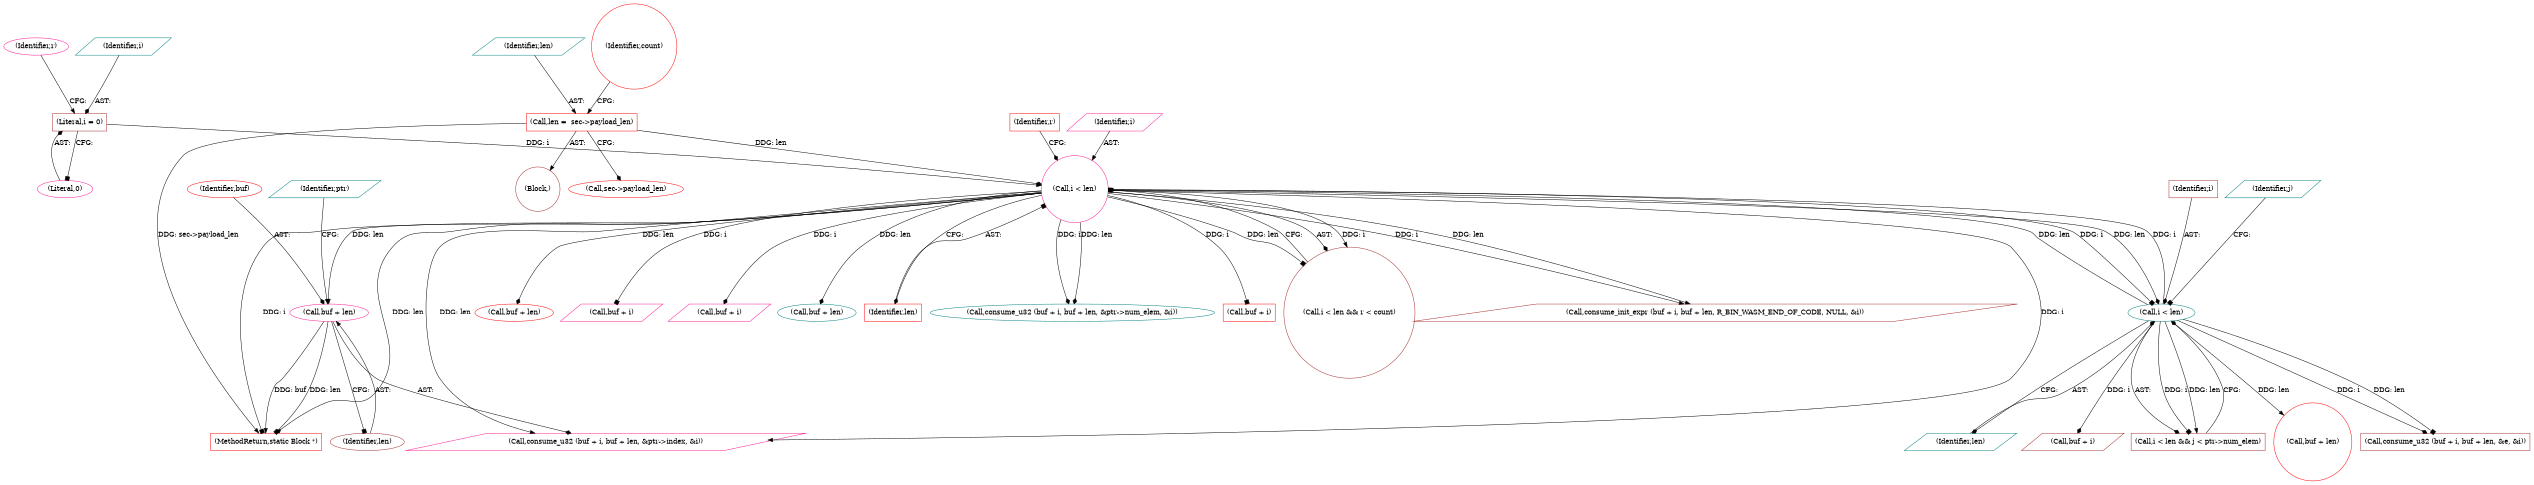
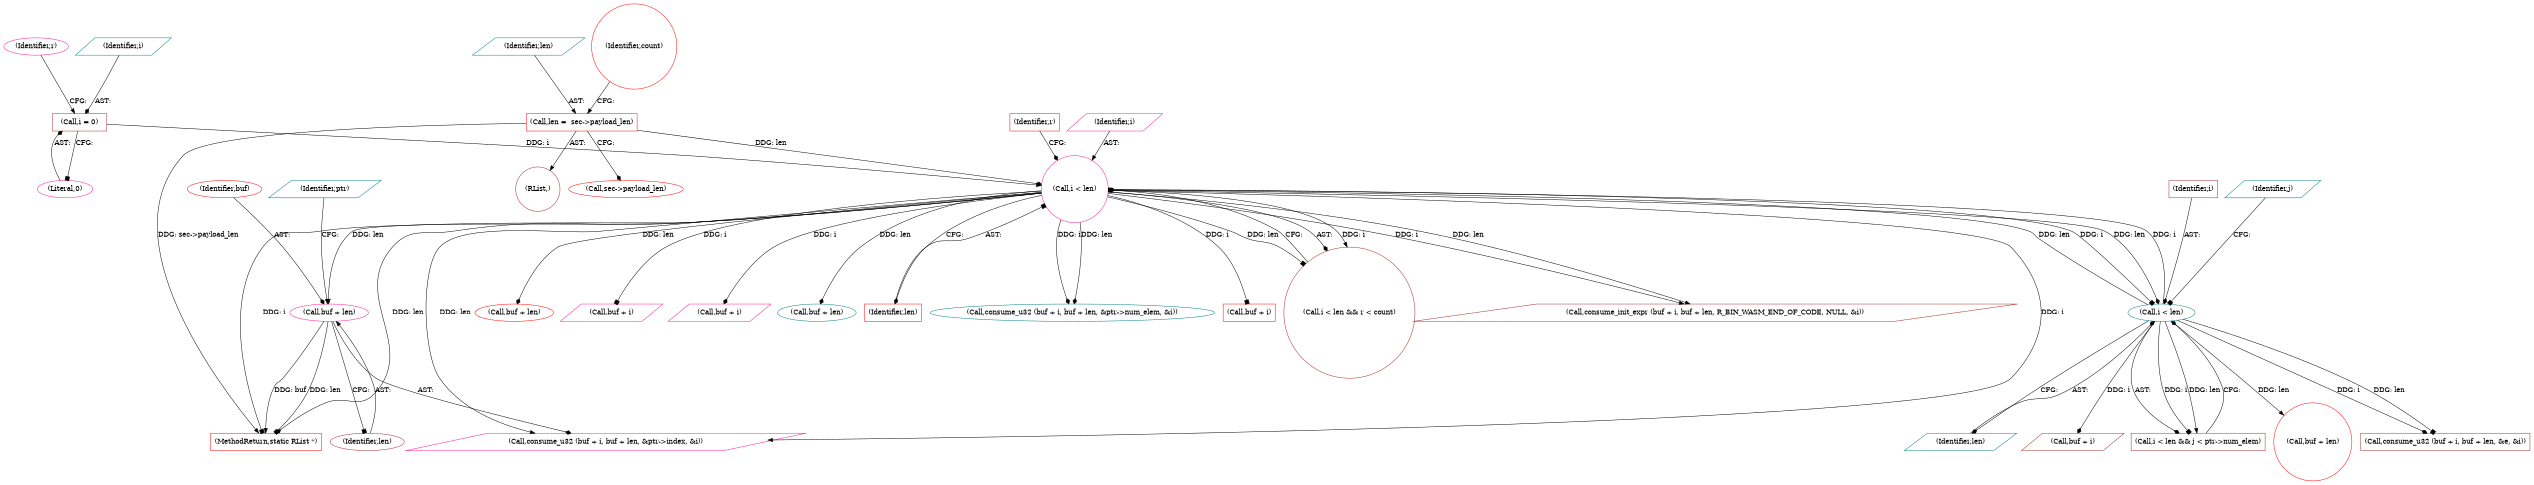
  digraph {
    node [color=red shape=parallelogram]
    edge [arrowhead=diamond]
    n1 [color=deeppink label="(Call,buf + len)" shape=ellipse]
-   n2 [label="(MethodReturn,static Block *)" shape=box]
+   n2 [label="(MethodReturn,static RList *)" shape=box]
    n3 [color=deeppink label="(Call,consume_u32 (buf + i, buf + len, &ptr->index, &i))"]
    n4 [color=brown label="(Identifier,len)" shape=ellipse]
    n5 [color=deeppink label="(Call,i < len)" shape=circle]
    n6 [color=teal label="(Call,i < len)" shape=ellipse]
    n7 [label="(Call,buf + len)" shape=ellipse]
    n8 [color=deeppink label="(Call,buf + i)"]
    n9 [color=deeppink label="(Call,buf + i)"]
    n10 [color=teal label="(Call,buf + len)" shape=ellipse]
    n11 [label="(Identifier,len)" shape=box]
    n12 [color=teal label="(Call,consume_u32 (buf + i, buf + len, &ptr->num_elem, &i))" shape=ellipse]
    n13 [label="(Call,buf + i)" shape=box]
    n14 [color=brown label="(Call,i < len && r < count)" shape=circle]
    n15 [color=brown label="(Call,consume_init_expr (buf + i, buf + len, R_BIN_WASM_END_OF_CODE, NULL, &i))"]
    n16 [color=teal label="(Identifier,len)"]
    n17 [color=brown label="(Call,buf + i)"]
    n18 [color=brown label="(Call,i < len && j < ptr->num_elem)" shape=box]
    n19 [label="(Call,buf + len)" shape=circle]
    n20 [color=brown label="(Call,consume_u32 (buf + i, buf + len, &e, &i))" shape=box]
-   n21 [color=brown label="(Literal,i = 0)" shape=box]
+   n21 [color=brown label="(Call,i = 0)" shape=box]
    n22 [color=deeppink label="(Literal,0)" shape=ellipse]
-   n23 [color=brown label="(Block,)" shape=circle]
+   n23 [color=brown label="(RList,)" shape=circle]
    n24 [label="(Call,len =  sec->payload_len)" shape=box]
    n25 [label="(Call,sec->payload_len)" shape=ellipse]
    n26 [label="(Identifier,buf)" shape=ellipse]
    n27 [label="(Identifier,r)" shape=box]
    n28 [color=deeppink label="(Identifier,r)" shape=ellipse]
    n29 [color=teal label="(Identifier,len)"]
    n30 [label="(Identifier,count)" shape=circle]
    n31 [color=brown label="(Identifier,i)" shape=box]
    n32 [color=teal label="(Identifier,i)"]
    n33 [color=teal label="(Identifier,ptr)"]
    n34 [color=teal label="(Identifier,j)"]
    n35 [color=deeppink label="(Identifier,i)"]
    n1 -> n2 [arrowhead=normal label="DDG: buf"]
    n1 -> n2 [arrowhead=box label="DDG: len"]
    n1 -> n3 [label="AST: "]
    n1 -> n4 [arrowhead=box label="CFG: "]
    n4 -> n1 [arrowhead=normal label="AST: "]
    n5 -> n1 [arrowhead=normal label="DDG: len"]
    n5 -> n2 [arrowhead=box label="DDG: i"]
    n5 -> n2 [label="DDG: len"]
    n5 -> n3 [arrowhead=normal label="DDG: i"]
    n5 -> n3 [arrowhead=normal label="DDG: len"]
    n5 -> n6 [arrowhead=box label="DDG: i"]
    n5 -> n6 [label="DDG: len"]
    n5 -> n7 [label="DDG: len"]
    n5 -> n8 [arrowhead=box label="DDG: i"]
    n5 -> n9 [label="DDG: i"]
    n5 -> n10 [label="DDG: len"]
    n5 -> n11 [label="CFG: "]
    n5 -> n12 [label="DDG: i"]
    n5 -> n12 [label="DDG: len"]
    n5 -> n13 [arrowhead=box label="DDG: i"]
    n5 -> n14 [label="AST: "]
    n5 -> n14 [arrowhead=normal label="DDG: i"]
    n5 -> n14 [arrowhead=box label="DDG: len"]
    n5 -> n15 [arrowhead=normal label="DDG: i"]
    n5 -> n15 [arrowhead=normal label="DDG: len"]
    n6 -> n5 [arrowhead=normal label="DDG: i"]
    n6 -> n5 [arrowhead=box label="DDG: len"]
    n6 -> n16 [label="CFG: "]
    n6 -> n17 [label="DDG: i"]
    n6 -> n18 [label="AST: "]
    n6 -> n18 [arrowhead=box label="DDG: i"]
    n6 -> n18 [arrowhead=normal label="DDG: len"]
    n6 -> n19 [arrowhead=normal label="DDG: len"]
    n6 -> n20 [label="DDG: i"]
    n6 -> n20 [arrowhead=box label="DDG: len"]
    n11 -> n5 [arrowhead=box label="AST: "]
    n14 -> n5 [arrowhead=box label="CFG: "]
    n16 -> n6 [label="AST: "]
    n18 -> n6 [label="CFG: "]
    n21 -> n5 [arrowhead=normal label="DDG: i"]
    n21 -> n22 [arrowhead=box label="CFG: "]
    n22 -> n21 [label="AST: "]
    n24 -> n2 [arrowhead=normal label="DDG: sec->payload_len"]
    n24 -> n5 [label="DDG: len"]
    n24 -> n23 [arrowhead=normal label="AST: "]
    n24 -> n25 [label="CFG: "]
    n26 -> n1 [label="AST: "]
    n27 -> n5 [label="CFG: "]
    n28 -> n21 [arrowhead=normal label="CFG: "]
    n29 -> n24 [arrowhead=normal label="AST: "]
    n30 -> n24 [arrowhead=normal label="CFG: "]
    n31 -> n6 [label="AST: "]
    n32 -> n21 [label="AST: "]
    n33 -> n1 [arrowhead=normal label="CFG: "]
    n34 -> n6 [arrowhead=box label="CFG: "]
    n35 -> n5 [arrowhead=normal label="AST: "]
  }
